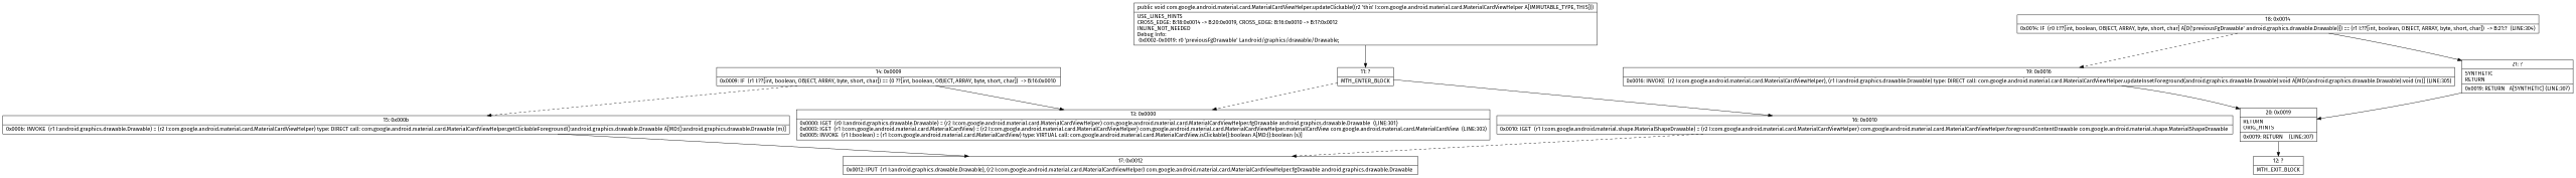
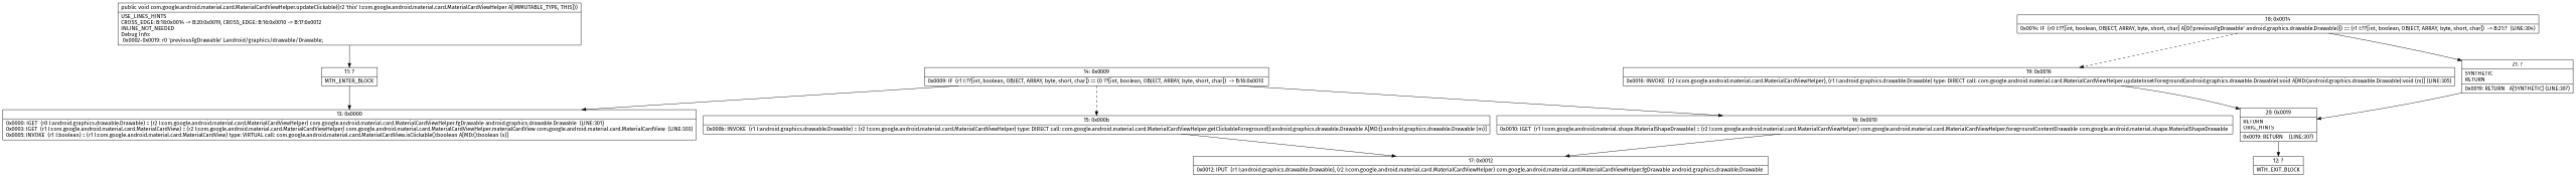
  digraph {
    fontname="Fira Sans"
    node [fontname="Fira Sans" shape=record]
    edge [fontname="Fira Sans"]
    n1 [label="{11\:\ ?|MTH_ENTER_BLOCK\l}"]
    n2 [label="{13\:\ 0x0000|0x0000: IGET  (r0 I:android.graphics.drawable.Drawable) = (r2 I:com.google.android.material.card.MaterialCardViewHelper) com.google.android.material.card.MaterialCardViewHelper.fgDrawable android.graphics.drawable.Drawable  (LINE:301)\l0x0003: IGET  (r1 I:com.google.android.material.card.MaterialCardView) = (r2 I:com.google.android.material.card.MaterialCardViewHelper) com.google.android.material.card.MaterialCardViewHelper.materialCardView com.google.android.material.card.MaterialCardView  (LINE:303)\l0x0005: INVOKE  (r1 I:boolean) = (r1 I:com.google.android.material.card.MaterialCardView) type: VIRTUAL call: com.google.android.material.card.MaterialCardView.isClickable():boolean A[MD:():boolean (s)]\l}"]
    n3 [label="{14\:\ 0x0009|0x0009: IF  (r1 I:??[int, boolean, OBJECT, ARRAY, byte, short, char]) == (0 ??[int, boolean, OBJECT, ARRAY, byte, short, char])  \-\> B:16:0x0010 \l}"]
    n4 [label="{15\:\ 0x000b|0x000b: INVOKE  (r1 I:android.graphics.drawable.Drawable) = (r2 I:com.google.android.material.card.MaterialCardViewHelper) type: DIRECT call: com.google.android.material.card.MaterialCardViewHelper.getClickableForeground():android.graphics.drawable.Drawable A[MD:():android.graphics.drawable.Drawable (m)]\l}"]
    n5 [label="{16\:\ 0x0010|0x0010: IGET  (r1 I:com.google.android.material.shape.MaterialShapeDrawable) = (r2 I:com.google.android.material.card.MaterialCardViewHelper) com.google.android.material.card.MaterialCardViewHelper.foregroundContentDrawable com.google.android.material.shape.MaterialShapeDrawable \l}"]
    n6 [label="{17\:\ 0x0012|0x0012: IPUT  (r1 I:android.graphics.drawable.Drawable), (r2 I:com.google.android.material.card.MaterialCardViewHelper) com.google.android.material.card.MaterialCardViewHelper.fgDrawable android.graphics.drawable.Drawable \l}"]
    n7 [label="{18\:\ 0x0014|0x0014: IF  (r0 I:??[int, boolean, OBJECT, ARRAY, byte, short, char] A[D('previousFgDrawable' android.graphics.drawable.Drawable)]) == (r1 I:??[int, boolean, OBJECT, ARRAY, byte, short, char])  \-\> B:21:?  (LINE:304)\l}"]
    n8 [label="{19\:\ 0x0016|0x0016: INVOKE  (r2 I:com.google.android.material.card.MaterialCardViewHelper), (r1 I:android.graphics.drawable.Drawable) type: DIRECT call: com.google.android.material.card.MaterialCardViewHelper.updateInsetForeground(android.graphics.drawable.Drawable):void A[MD:(android.graphics.drawable.Drawable):void (m)] (LINE:305)\l}"]
    n9 [label="{21\:\ ?|SYNTHETIC\lRETURN\l|0x0019: RETURN   A[SYNTHETIC] (LINE:307)\l}"]
    n10 [label="{20\:\ 0x0019|RETURN\lORIG_HINTS\l|0x0019: RETURN    (LINE:307)\l}"]
    n11 [label="{12\:\ ?|MTH_EXIT_BLOCK\l}"]
    n12 [label="{public void com.google.android.material.card.MaterialCardViewHelper.updateClickable((r2 'this' I:com.google.android.material.card.MaterialCardViewHelper A[IMMUTABLE_TYPE, THIS]))  | USE_LINES_HINTS\lCROSS_EDGE: B:18:0x0014 \-\> B:20:0x0019, CROSS_EDGE: B:16:0x0010 \-\> B:17:0x0012\lINLINE_NOT_NEEDED\lDebug Info:\l  0x0002\-0x0019: r0 'previousFgDrawable' Landroid\/graphics\/drawable\/Drawable;\l}"]
-   n1 -> n2 [style=dashed]
+   n1 -> n2
    n3 -> n2
    n3 -> n4 [style=dashed]
-   n1 -> n5
+   n3 -> n5
    n4 -> n6
-   n5 -> n6 [style=dashed]
+   n5 -> n6
    n7 -> n8 [style=dashed]
    n7 -> n9
    n8 -> n10
    n9 -> n10
    n10 -> n11
    n12 -> n1
  }
